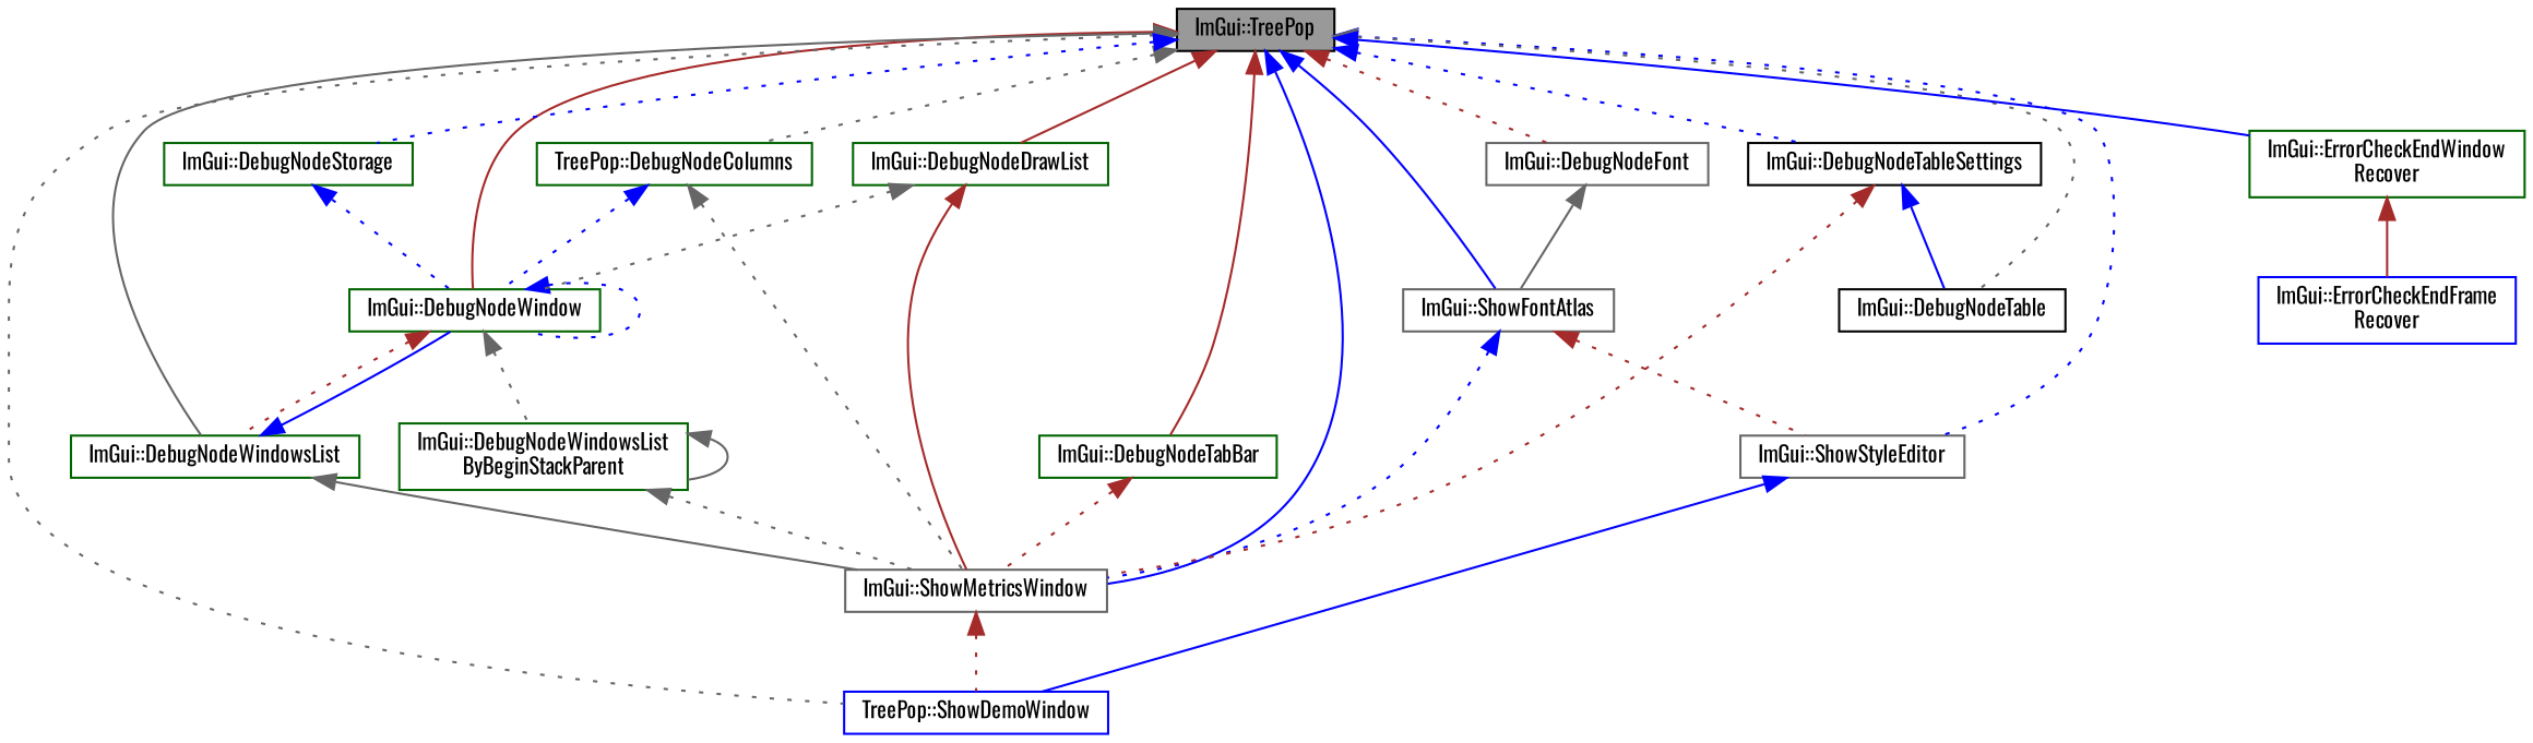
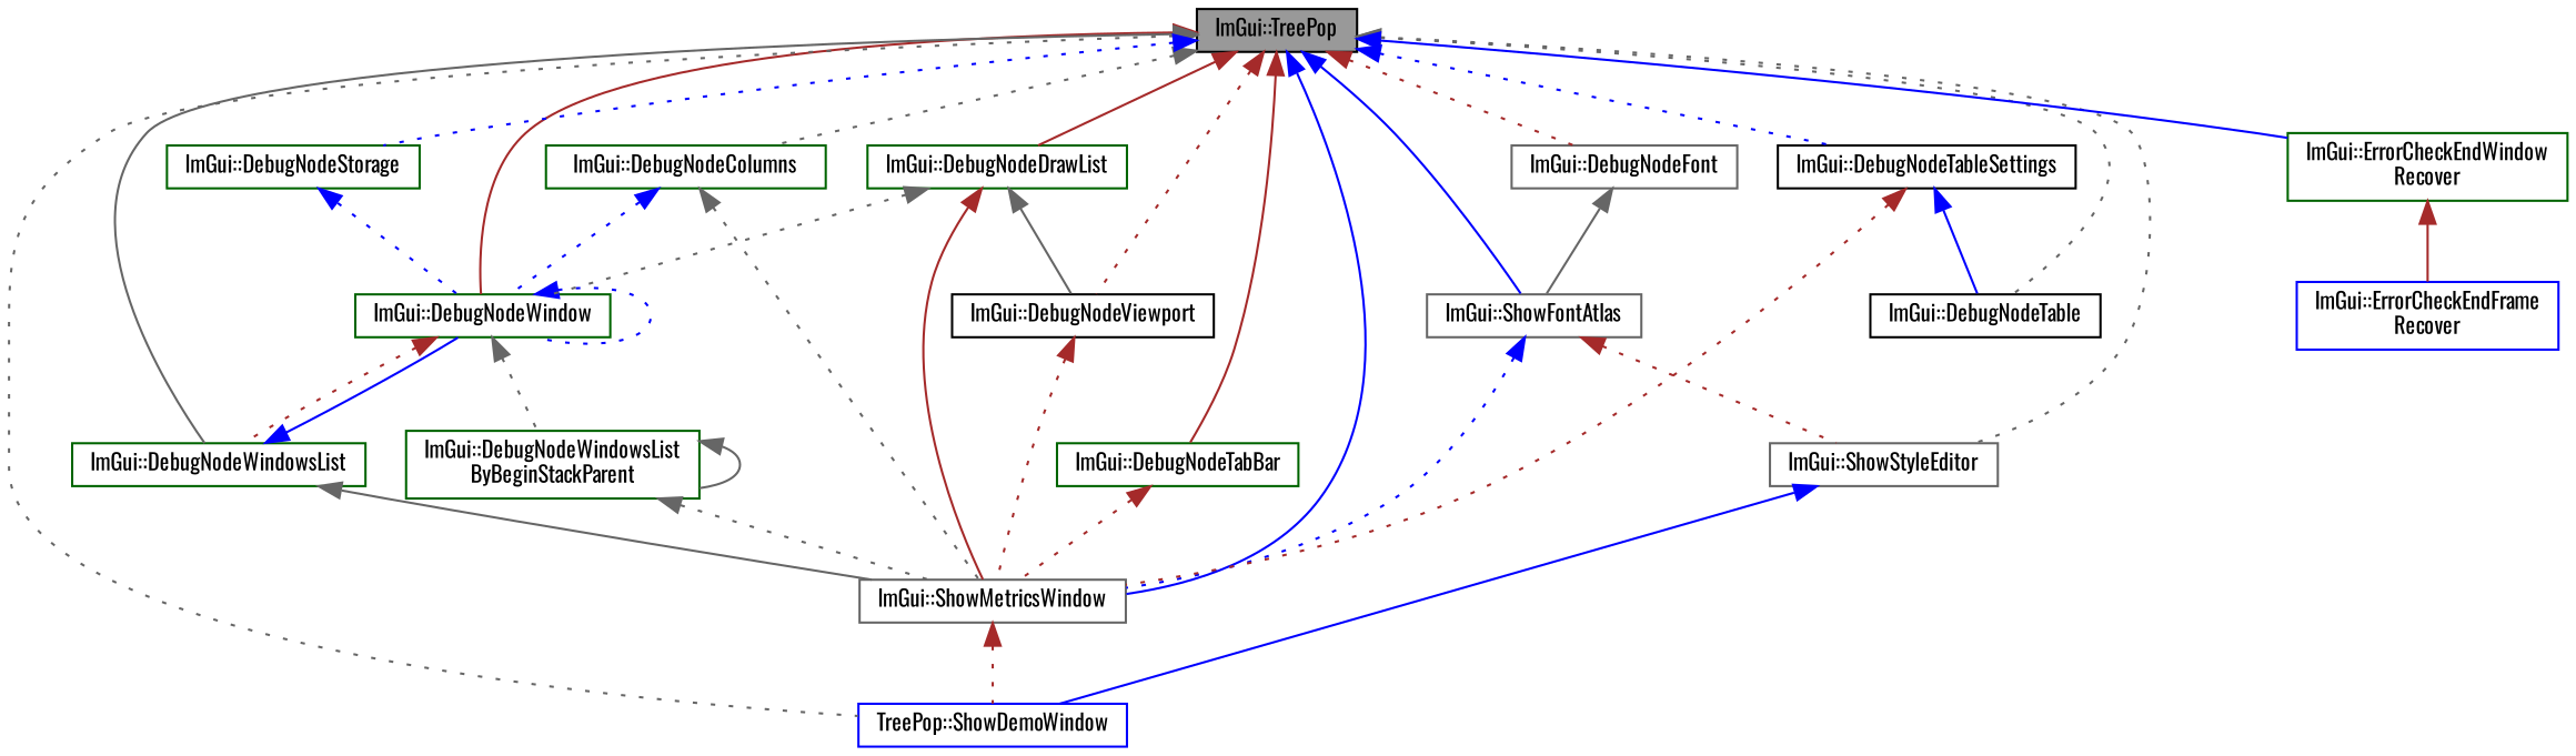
  digraph {
    fontname=Oswald
    rankdir=TB
    node [color=darkgreen fillcolor=white fontname=Oswald fontsize=10 shape=box style=filled]
    edge [color=brown dir=back fontname=Oswald fontsize=10 labelfontname=Helvetica labelfontsize=10 style=dotted]
    n1 [color=black fillcolor=grey60 fontcolor=black height=0.2 label="ImGui::TreePop" width=0.4]
-   n2 [height=0.2 label="TreePop::DebugNodeColumns" width=0.4]
+   n2 [height=0.2 label="ImGui::DebugNodeColumns" width=0.4]
    n3 [height=0.2 label="ImGui::DebugNodeWindow" width=0.4]
    n4 [height=0.2 label="ImGui::DebugNodeWindowsList" width=0.4]
    n5 [color=gray40 height=0.2 label="ImGui::ShowMetricsWindow" width=0.4]
    n6 [color=blue height=0.2 label="TreePop::ShowDemoWindow" width=0.4]
    n7 [height=0.2 label="ImGui::DebugNodeDrawList" width=0.4]
+   n8 [color=black height=0.2 label="ImGui::DebugNodeViewport" width=0.4]
    n9 [color=gray40 height=0.2 label="ImGui::DebugNodeFont" width=0.4]
    n10 [color=gray40 height=0.2 label="ImGui::ShowFontAtlas" width=0.4]
    n11 [color=gray40 height=0.2 label="ImGui::ShowStyleEditor" width=0.4]
    n12 [height=0.2 label="ImGui::DebugNodeStorage" width=0.4]
    n13 [height=0.2 label="ImGui::DebugNodeTabBar" width=0.4]
    n14 [color=black height=0.2 label="ImGui::DebugNodeTable" width=0.4]
    n15 [color=black height=0.2 label="ImGui::DebugNodeTableSettings" width=0.4]
    n16 [height=0.2 label="ImGui::ErrorCheckEndWindow\lRecover" width=0.4]
    n17 [height=0.2 label="ImGui::DebugNodeWindowsList\lByBeginStackParent" width=0.4]
    n18 [color=blue height=0.2 label="ImGui::ErrorCheckEndFrame\lRecover" width=0.4]
    n1 -> n2 [color=gray40]
    n1 -> n3 [style=solid]
    n1 -> n4 [color=gray40 style=solid]
    n1 -> n5 [color=blue style=solid]
    n1 -> n6 [color=gray40]
    n1 -> n7 [style=solid]
+   n1 -> n8
    n1 -> n9
    n1 -> n10 [color=blue style=solid]
-   n1 -> n11 [color=blue]
+   n1 -> n11 [color=gray40]
    n1 -> n12 [color=blue]
    n1 -> n13 [style=solid]
    n1 -> n14 [color=gray40]
    n1 -> n15 [color=blue]
    n1 -> n16 [color=blue style=solid]
    n2 -> n3 [color=blue]
    n2 -> n5 [color=gray40]
    n3 -> n3 [color=blue]
    n3 -> n4
    n3 -> n17 [color=gray40]
    n4 -> n3 [color=blue style=solid]
    n4 -> n5 [color=gray40 style=solid]
    n5 -> n6
    n7 -> n3 [color=gray40]
    n7 -> n5 [style=solid]
+   n7 -> n8 [color=gray40 style=solid]
+   n8 -> n5
    n9 -> n10 [color=gray40 style=solid]
    n10 -> n5 [color=blue]
    n10 -> n11
    n11 -> n6 [color=blue style=solid]
    n12 -> n3 [color=blue]
    n13 -> n5
    n15 -> n5
    n15 -> n14 [color=blue style=solid]
    n16 -> n18 [style=solid]
    n17 -> n5 [color=gray40]
    n17 -> n17 [color=gray40 style=solid]
  }
